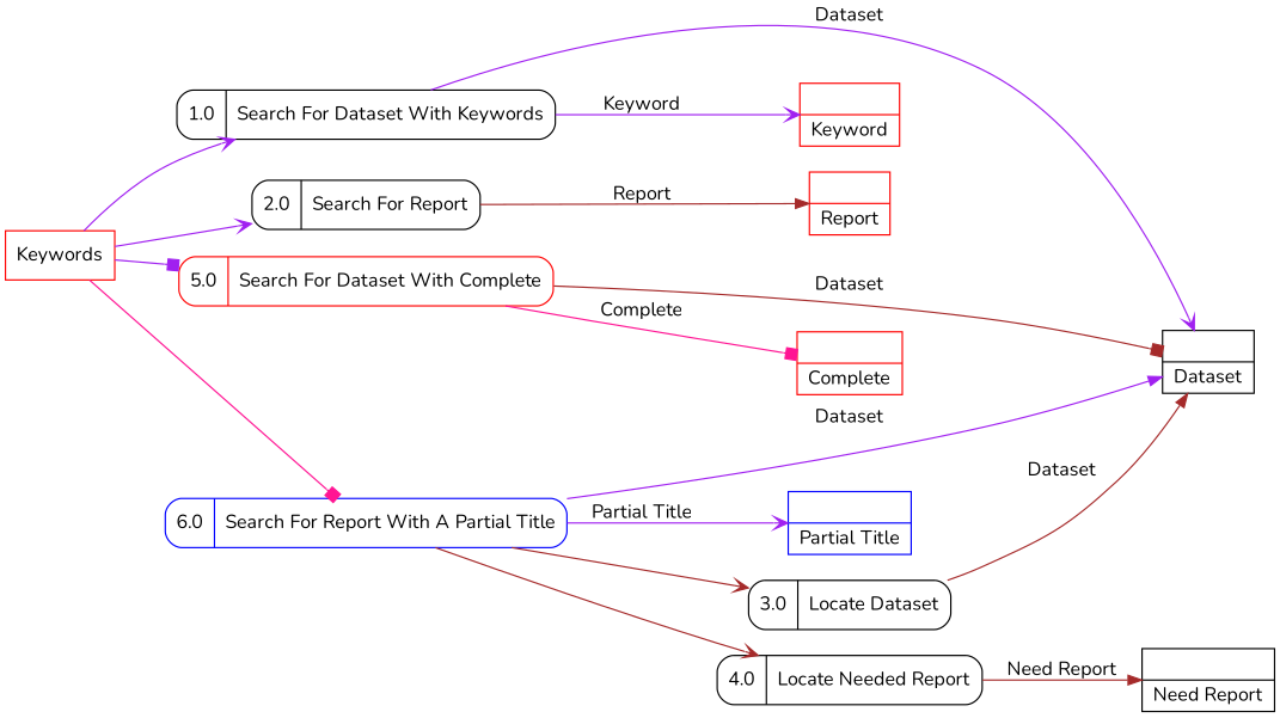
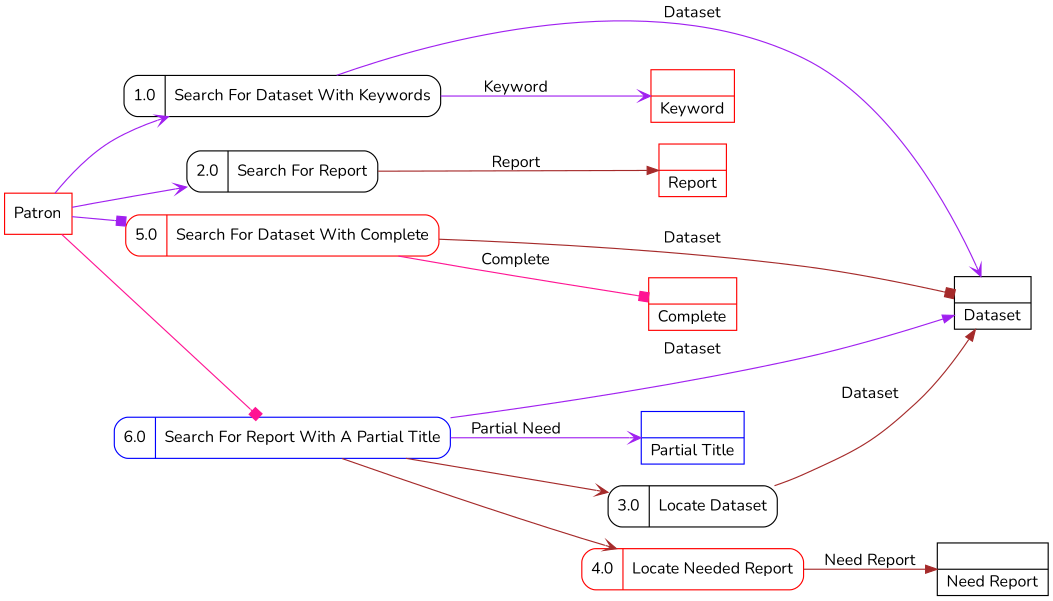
  digraph {
    fontname=Nunito
    rankdir=LR
    node [color=black fontname=Nunito shape=record]
    edge [arrowhead=vee color=purple fontname=Nunito]
    n1 [label="<f0>  |<f1> Need Report "]
    n2 [label="<f0>  |<f1> Dataset "]
    n3 [color=red label="<f0>  |<f1> Complete "]
    n4 [color=red label="<f0>  |<f1> Report "]
    n5 [color=red label="<f0>  |<f1> Keyword "]
    n6 [color=blue label="<f0>  |<f1> Partial Title "]
-   n7 [color=red label=Keywords shape=box]
+   n7 [color=red label=Patron shape=box]
    n8 [label="{<f0> 1.0|<f1> Search For Dataset With Keywords }" shape=Mrecord]
    n9 [label="{<f0> 2.0|<f1> Search For Report }" shape=Mrecord]
    n10 [color=red label="{<f0> 5.0|<f1> Search For Dataset With Complete }" shape=Mrecord]
    n11 [color=blue label="{<f0> 6.0|<f1> Search For Report With A Partial Title }" shape=Mrecord]
    n12 [label="{<f0> 3.0|<f1> Locate Dataset }" shape=Mrecord]
-   n13 [label="{<f0> 4.0|<f1> Locate Needed Report }" shape=Mrecord]
+   n13 [color=red label="{<f0> 4.0|<f1> Locate Needed Report }" shape=Mrecord]
    n7 -> n8
    n7 -> n9
    n7 -> n10 [arrowhead=box]
    n7 -> n11 [arrowhead=box color=deeppink]
    n8 -> n2 [label=Dataset]
    n8 -> n5 [label=Keyword]
    n9 -> n4 [arrowhead=normal color=brown label=Report]
    n10 -> n2 [arrowhead=box color=brown label=Dataset]
    n10 -> n3 [arrowhead=box color=deeppink label=Complete]
    n11 -> n2 [arrowhead=normal label=Dataset]
-   n11 -> n6 [label="Partial Title"]
+   n11 -> n6 [label="Partial Need"]
    n11 -> n12 [color=brown]
    n11 -> n13 [color=brown]
    n12 -> n2 [arrowhead=normal color=brown label=Dataset]
    n13 -> n1 [arrowhead=normal color=brown label="Need Report"]
  }
